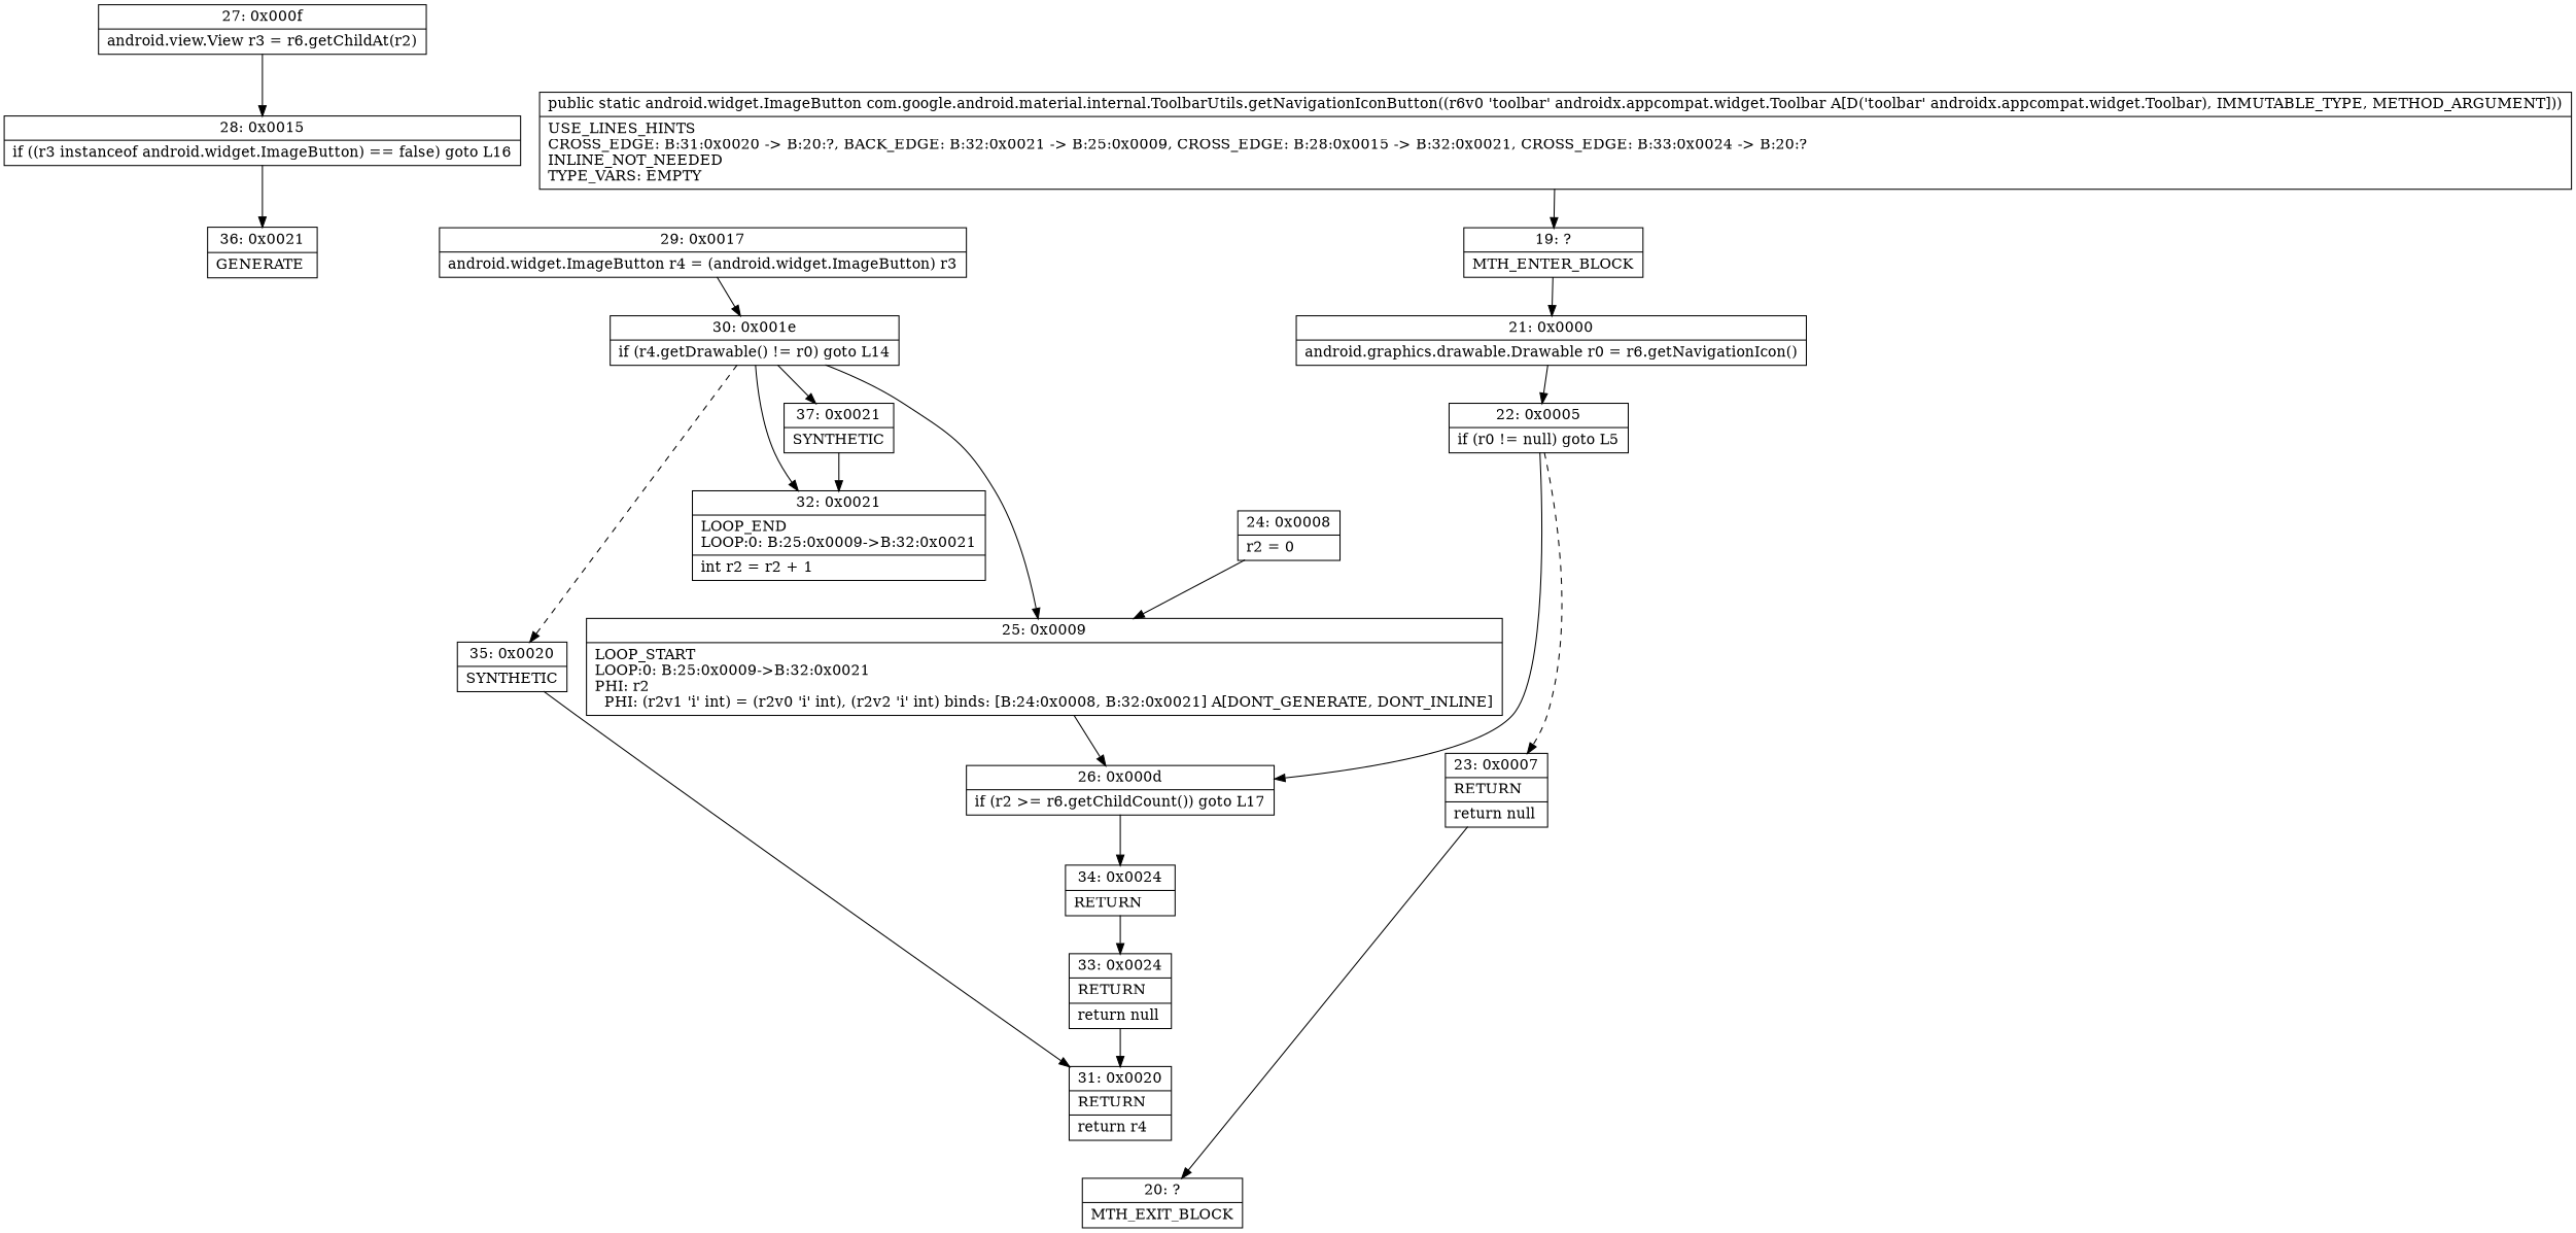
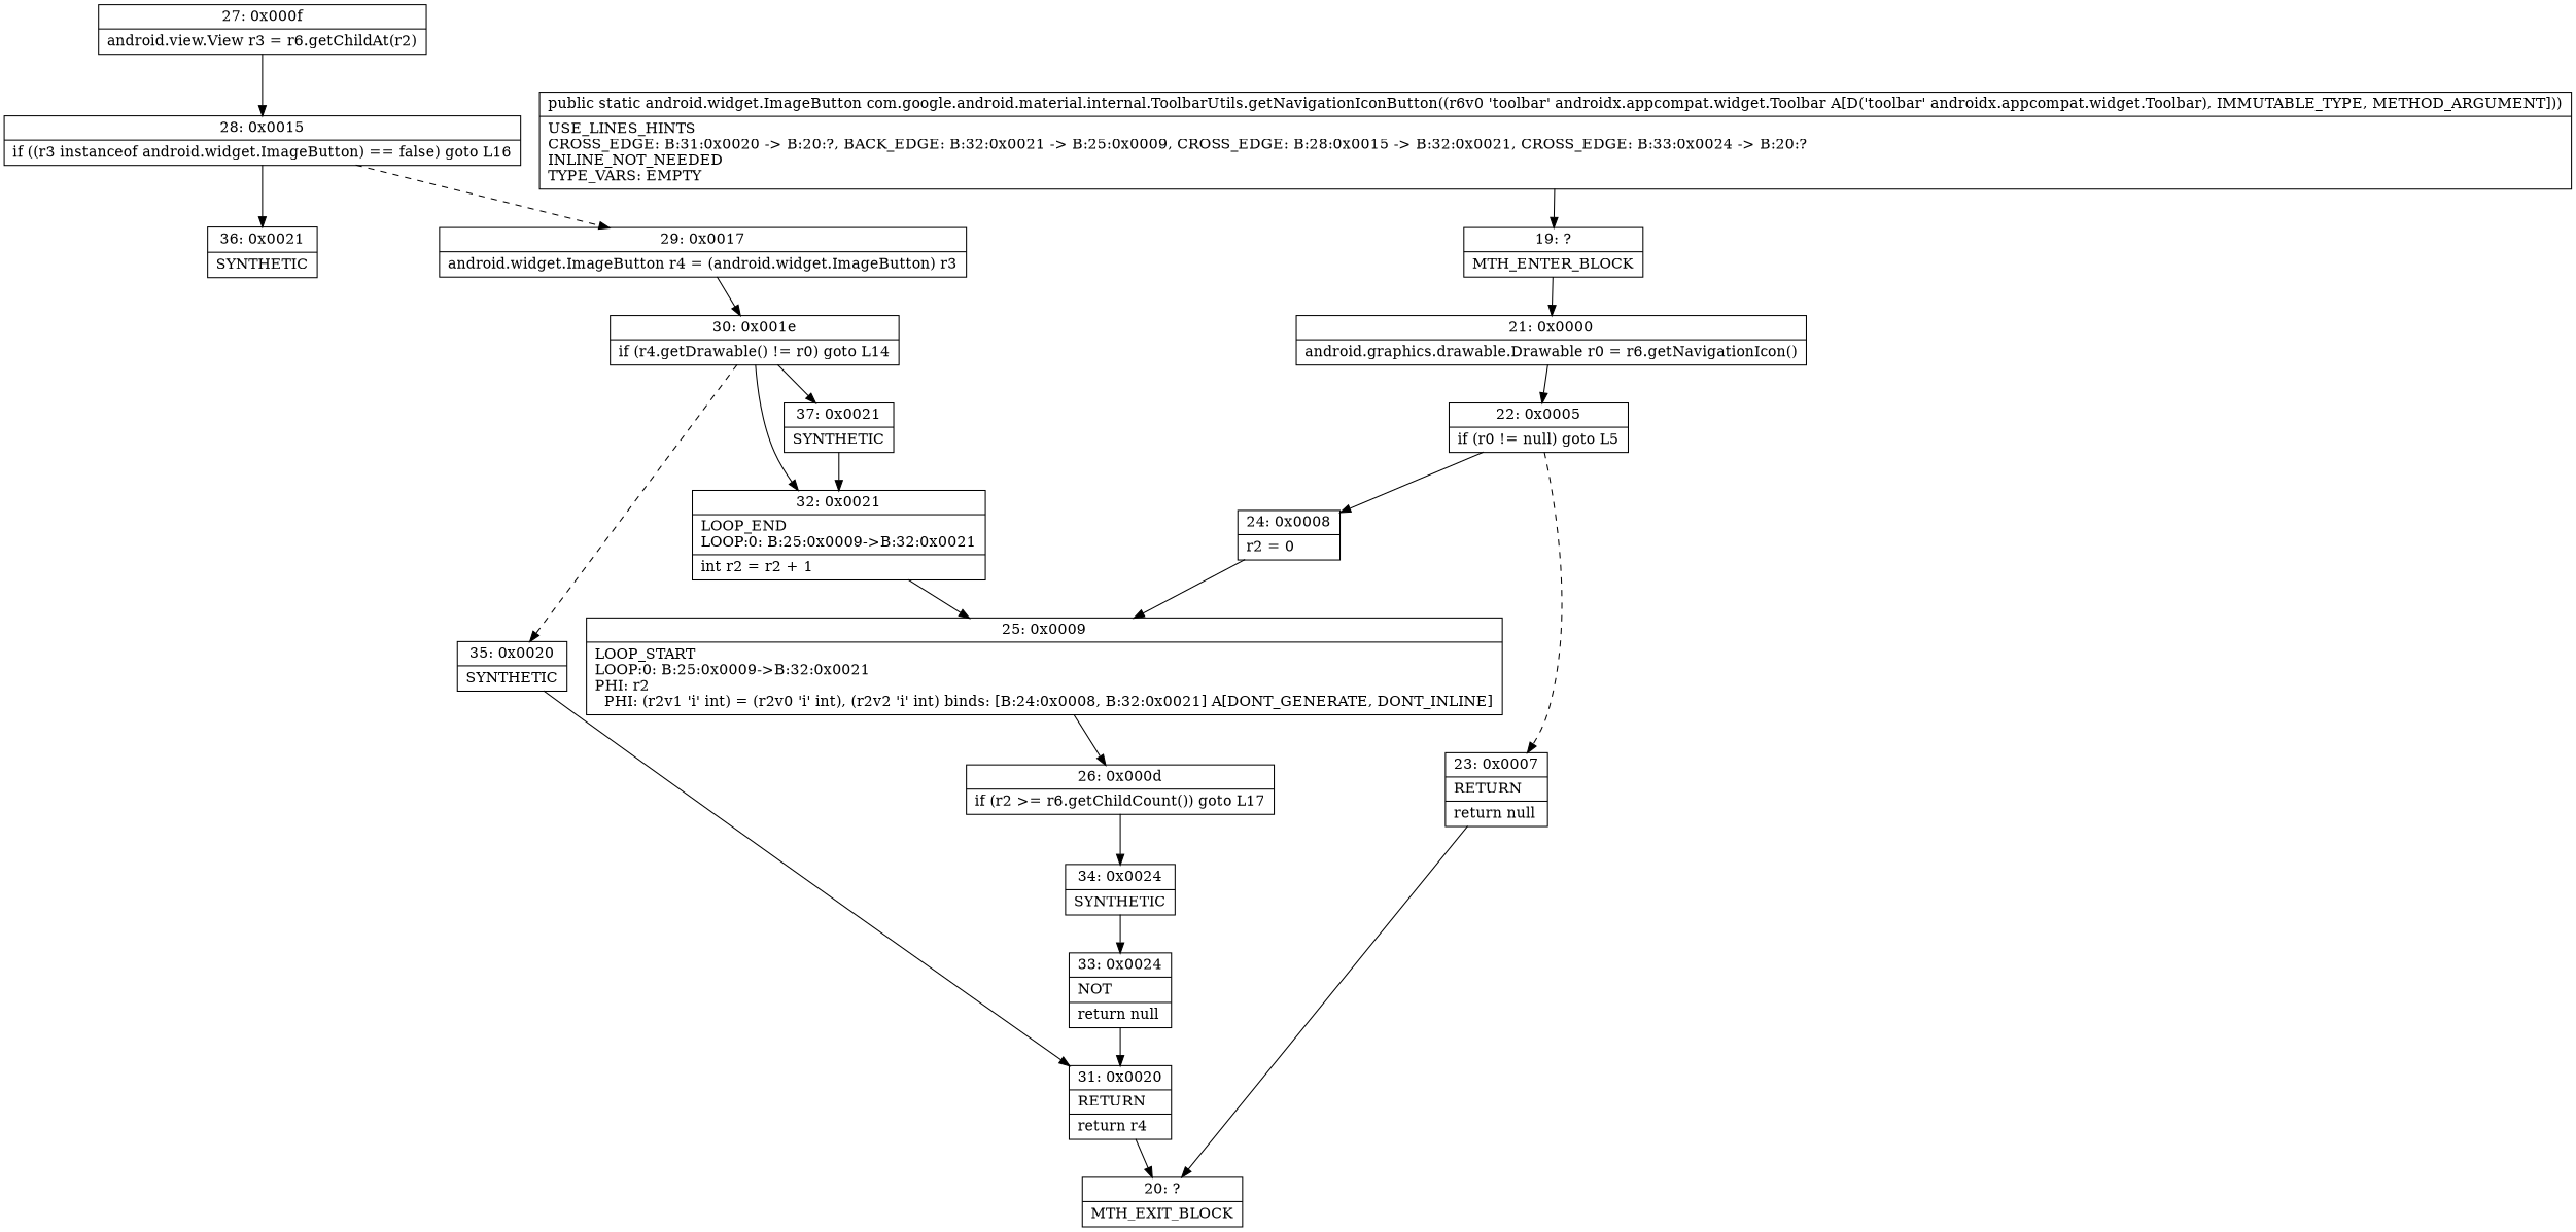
  digraph {
    node [shape=record]
    n1 [label="{19\:\ ?|MTH_ENTER_BLOCK\l}"]
    n2 [label="{21\:\ 0x0000|android.graphics.drawable.Drawable r0 = r6.getNavigationIcon()\l}"]
    n3 [label="{22\:\ 0x0005|if (r0 != null) goto L5\l}"]
    n4 [label="{23\:\ 0x0007|RETURN\l|return null\l}"]
    n5 [label="{24\:\ 0x0008|r2 = 0\l}"]
    n6 [label="{20\:\ ?|MTH_EXIT_BLOCK\l}"]
    n7 [label="{25\:\ 0x0009|LOOP_START\lLOOP:0: B:25:0x0009\-\>B:32:0x0021\lPHI: r2 \l  PHI: (r2v1 'i' int) = (r2v0 'i' int), (r2v2 'i' int) binds: [B:24:0x0008, B:32:0x0021] A[DONT_GENERATE, DONT_INLINE]\l}"]
    n8 [label="{26\:\ 0x000d|if (r2 \>= r6.getChildCount()) goto L17\l}"]
-   n9 [label="{34\:\ 0x0024|RETURN\l}"]
+   n9 [label="{34\:\ 0x0024|SYNTHETIC\l}"]
    n10 [label="{27\:\ 0x000f|android.view.View r3 = r6.getChildAt(r2)\l}"]
    n11 [label="{28\:\ 0x0015|if ((r3 instanceof android.widget.ImageButton) == false) goto L16\l}"]
-   n12 [label="{33\:\ 0x0024|RETURN\l|return null\l}"]
+   n12 [label="{33\:\ 0x0024|NOT\l|return null\l}"]
    n13 [label="{29\:\ 0x0017|android.widget.ImageButton r4 = (android.widget.ImageButton) r3\l}"]
-   n14 [label="{36\:\ 0x0021|GENERATE\l}"]
+   n14 [label="{36\:\ 0x0021|SYNTHETIC\l}"]
    n15 [label="{30\:\ 0x001e|if (r4.getDrawable() != r0) goto L14\l}"]
    n16 [label="{35\:\ 0x0020|SYNTHETIC\l}"]
    n17 [label="{37\:\ 0x0021|SYNTHETIC\l}"]
    n18 [label="{32\:\ 0x0021|LOOP_END\lLOOP:0: B:25:0x0009\-\>B:32:0x0021\l|int r2 = r2 + 1\l}"]
    n19 [label="{31\:\ 0x0020|RETURN\l|return r4\l}"]
    n20 [label="{public static android.widget.ImageButton com.google.android.material.internal.ToolbarUtils.getNavigationIconButton((r6v0 'toolbar' androidx.appcompat.widget.Toolbar A[D('toolbar' androidx.appcompat.widget.Toolbar), IMMUTABLE_TYPE, METHOD_ARGUMENT]))  | USE_LINES_HINTS\lCROSS_EDGE: B:31:0x0020 \-\> B:20:?, BACK_EDGE: B:32:0x0021 \-\> B:25:0x0009, CROSS_EDGE: B:28:0x0015 \-\> B:32:0x0021, CROSS_EDGE: B:33:0x0024 \-\> B:20:?\lINLINE_NOT_NEEDED\lTYPE_VARS: EMPTY\l}"]
    n1 -> n2
    n2 -> n3
    n3 -> n4 [style=dashed]
-   n3 -> n8
+   n3 -> n5
    n4 -> n6
    n5 -> n7
    n7 -> n8
    n8 -> n9
    n9 -> n12
    n10 -> n11
+   n11 -> n13 [style=dashed]
    n11 -> n14
    n12 -> n19
    n13 -> n15
    n15 -> n16 [style=dashed]
    n15 -> n17
    n15 -> n18
    n16 -> n19
    n17 -> n18
-   n15 -> n7
+   n18 -> n7
+   n19 -> n6
    n20 -> n1
  }
